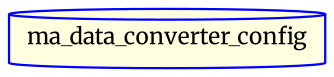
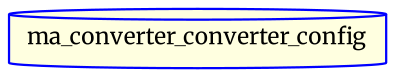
  digraph {
    rankdir=LR
    fontname=Merriweather
-   n1 [color=blue fillcolor=lightyellow fontname=Merriweather fontsize=10 height=0.2 label=ma_data_converter_config shape=cylinder style=filled width=0.4]
+   n1 [color=blue fillcolor=lightyellow fontname=Merriweather fontsize=10 height=0.2 label=ma_converter_converter_config shape=cylinder style=filled width=0.4]
  }
